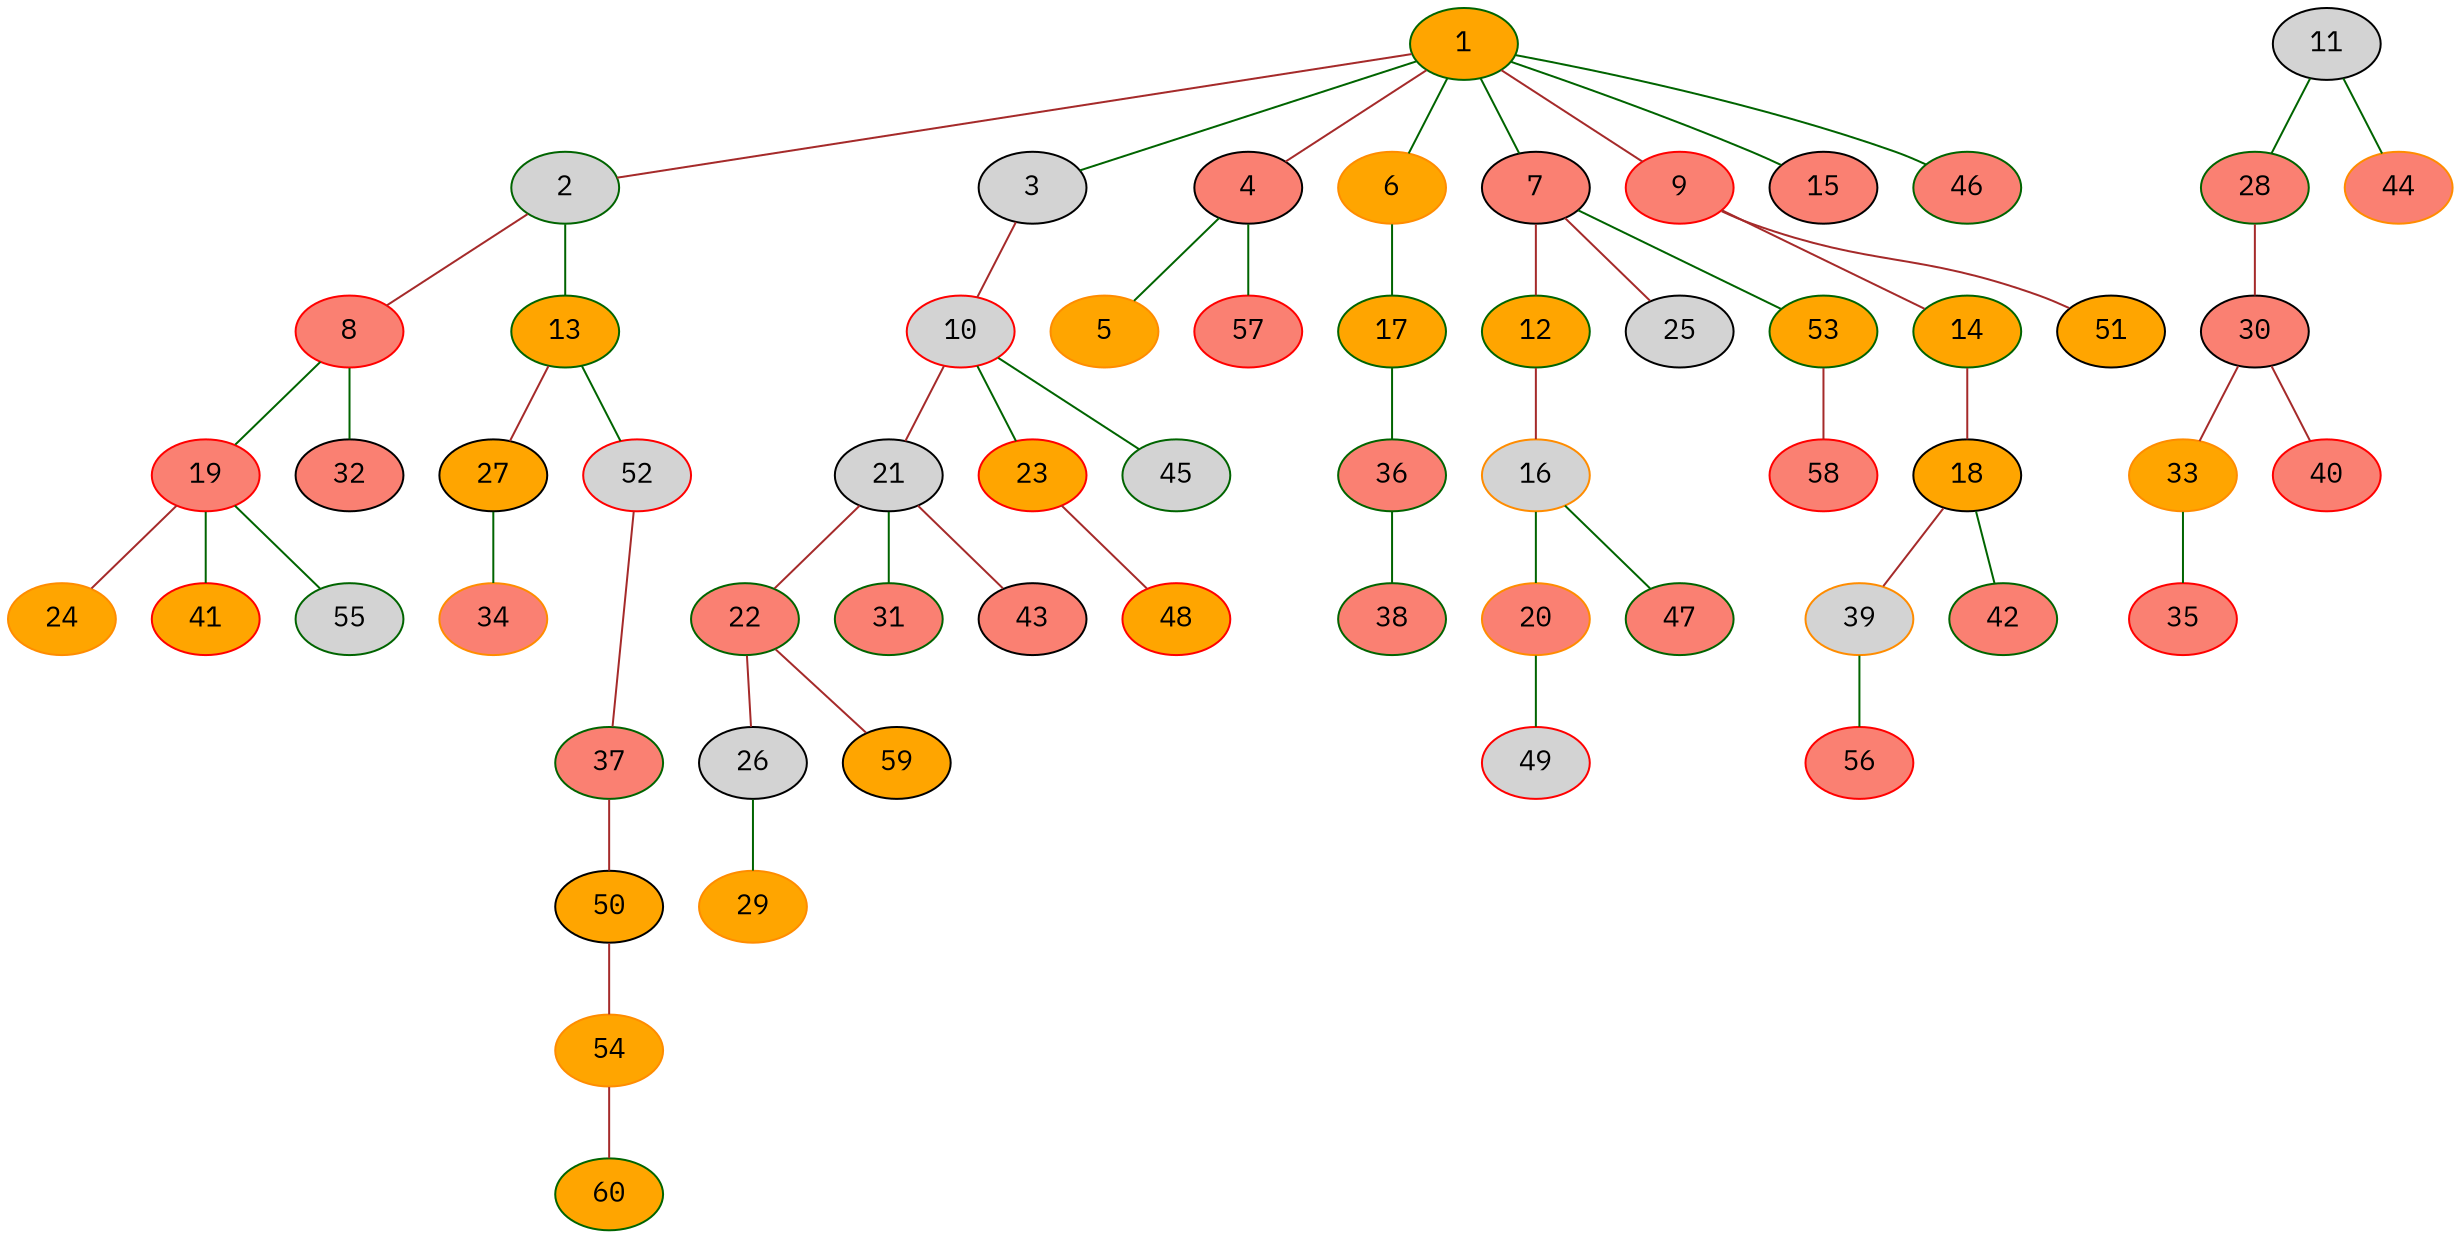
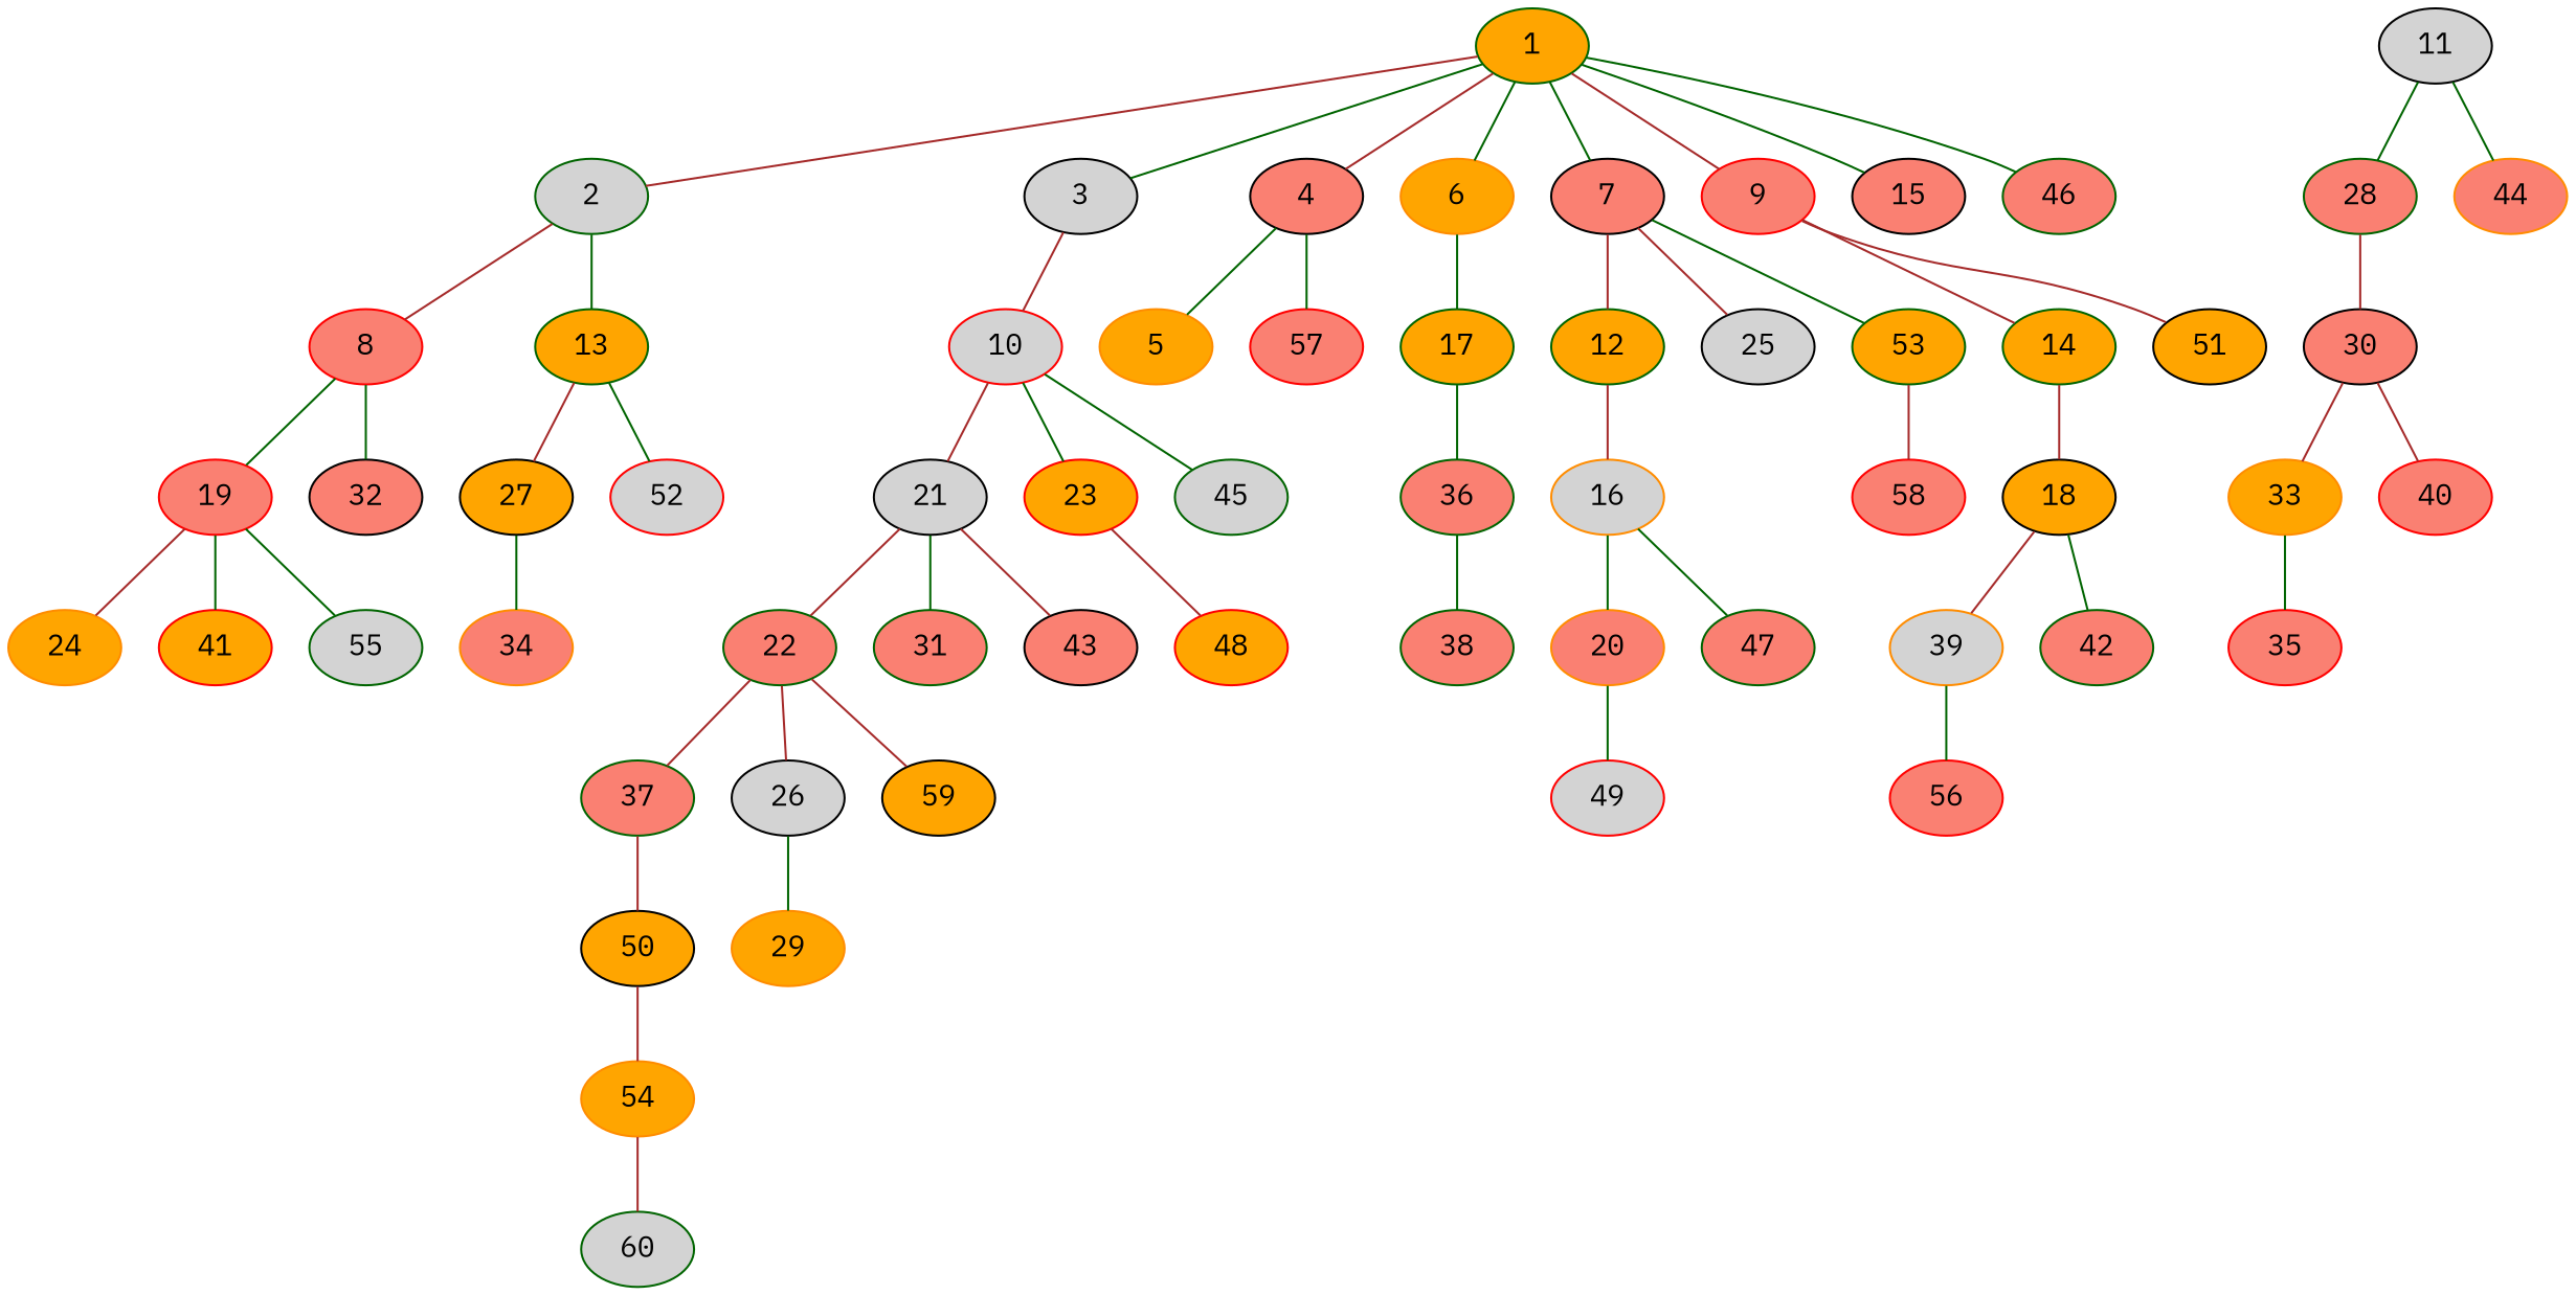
  graph {
    fontname="IBM Plex Mono"
    node [color=darkgreen fillcolor=salmon fontname="IBM Plex Mono" style=filled]
    edge [color=darkgreen fontname="IBM Plex Mono"]
    1 [fillcolor=orange]
    2 [fillcolor=lightgrey]
    3 [color=black fillcolor=lightgrey]
    4 [color=black]
    6 [color=darkorange fillcolor=orange]
    7 [color=black]
    9 [color=red]
    15 [color=black]
    46
    8 [color=red]
    13 [fillcolor=orange]
    10 [color=red fillcolor=lightgrey]
    5 [color=darkorange fillcolor=orange]
    57 [color=red]
    17 [fillcolor=orange]
    12 [fillcolor=orange]
    25 [color=black fillcolor=lightgrey]
    53 [fillcolor=orange]
    14 [fillcolor=orange]
    51 [color=black fillcolor=orange]
    19 [color=red]
    32 [color=black]
    27 [color=black fillcolor=orange]
    52 [color=red fillcolor=lightgrey]
    21 [color=black fillcolor=lightgrey]
    23 [color=red fillcolor=orange]
    45 [fillcolor=lightgrey]
    36
    16 [color=darkorange fillcolor=lightgrey]
    58 [color=red]
    18 [color=black fillcolor=orange]
    24 [color=darkorange fillcolor=orange]
    41 [color=red fillcolor=orange]
    55 [fillcolor=lightgrey]
    34 [color=darkorange]
    11 [color=black fillcolor=lightgrey]
    28
    44 [color=darkorange]
    22
    31
    43 [color=black]
    48 [color=red fillcolor=orange]
    38
    20 [color=darkorange]
    47
    39 [color=darkorange fillcolor=lightgrey]
    42
    30 [color=black]
    26 [color=black fillcolor=lightgrey]
    37
    59 [color=black fillcolor=orange]
    33 [color=darkorange fillcolor=orange]
    40 [color=red]
    49 [color=red fillcolor=lightgrey]
    56 [color=red]
    29 [color=darkorange fillcolor=orange]
    50 [color=black fillcolor=orange]
    54 [color=darkorange fillcolor=orange]
    35 [color=red]
-   60 [fillcolor=orange]
+   60 [fillcolor=lightgrey]
    1 -- 2 [color=brown]
    1 -- 3
    1 -- 4 [color=brown]
    1 -- 6
    1 -- 7
    1 -- 9 [color=brown]
    1 -- 15
    1 -- 46
    2 -- 8 [color=brown]
    2 -- 13
    3 -- 10 [color=brown]
    4 -- 5
    4 -- 57
    6 -- 17
    7 -- 12 [color=brown]
    7 -- 25 [color=brown]
    7 -- 53
    9 -- 14 [color=brown]
    9 -- 51 [color=brown]
    8 -- 19
    8 -- 32
    13 -- 27 [color=brown]
    13 -- 52
    10 -- 21 [color=brown]
    10 -- 23
    10 -- 45
    17 -- 36
    12 -- 16 [color=brown]
    53 -- 58 [color=brown]
    14 -- 18 [color=brown]
    19 -- 24 [color=brown]
    19 -- 41
    19 -- 55
    27 -- 34
    21 -- 22 [color=brown]
    21 -- 31
    21 -- 43 [color=brown]
    23 -- 48 [color=brown]
    36 -- 38
    16 -- 20
    16 -- 47
    18 -- 39 [color=brown]
    18 -- 42
    11 -- 28
    11 -- 44
    28 -- 30 [color=brown]
    22 -- 26 [color=brown]
-   52 -- 37 [color=brown]
+   22 -- 37 [color=brown]
    22 -- 59 [color=brown]
    20 -- 49
    39 -- 56
    30 -- 33 [color=brown]
    30 -- 40 [color=brown]
    26 -- 29
    37 -- 50 [color=brown]
    33 -- 35
    50 -- 54 [color=brown]
    54 -- 60 [color=brown]
  }
